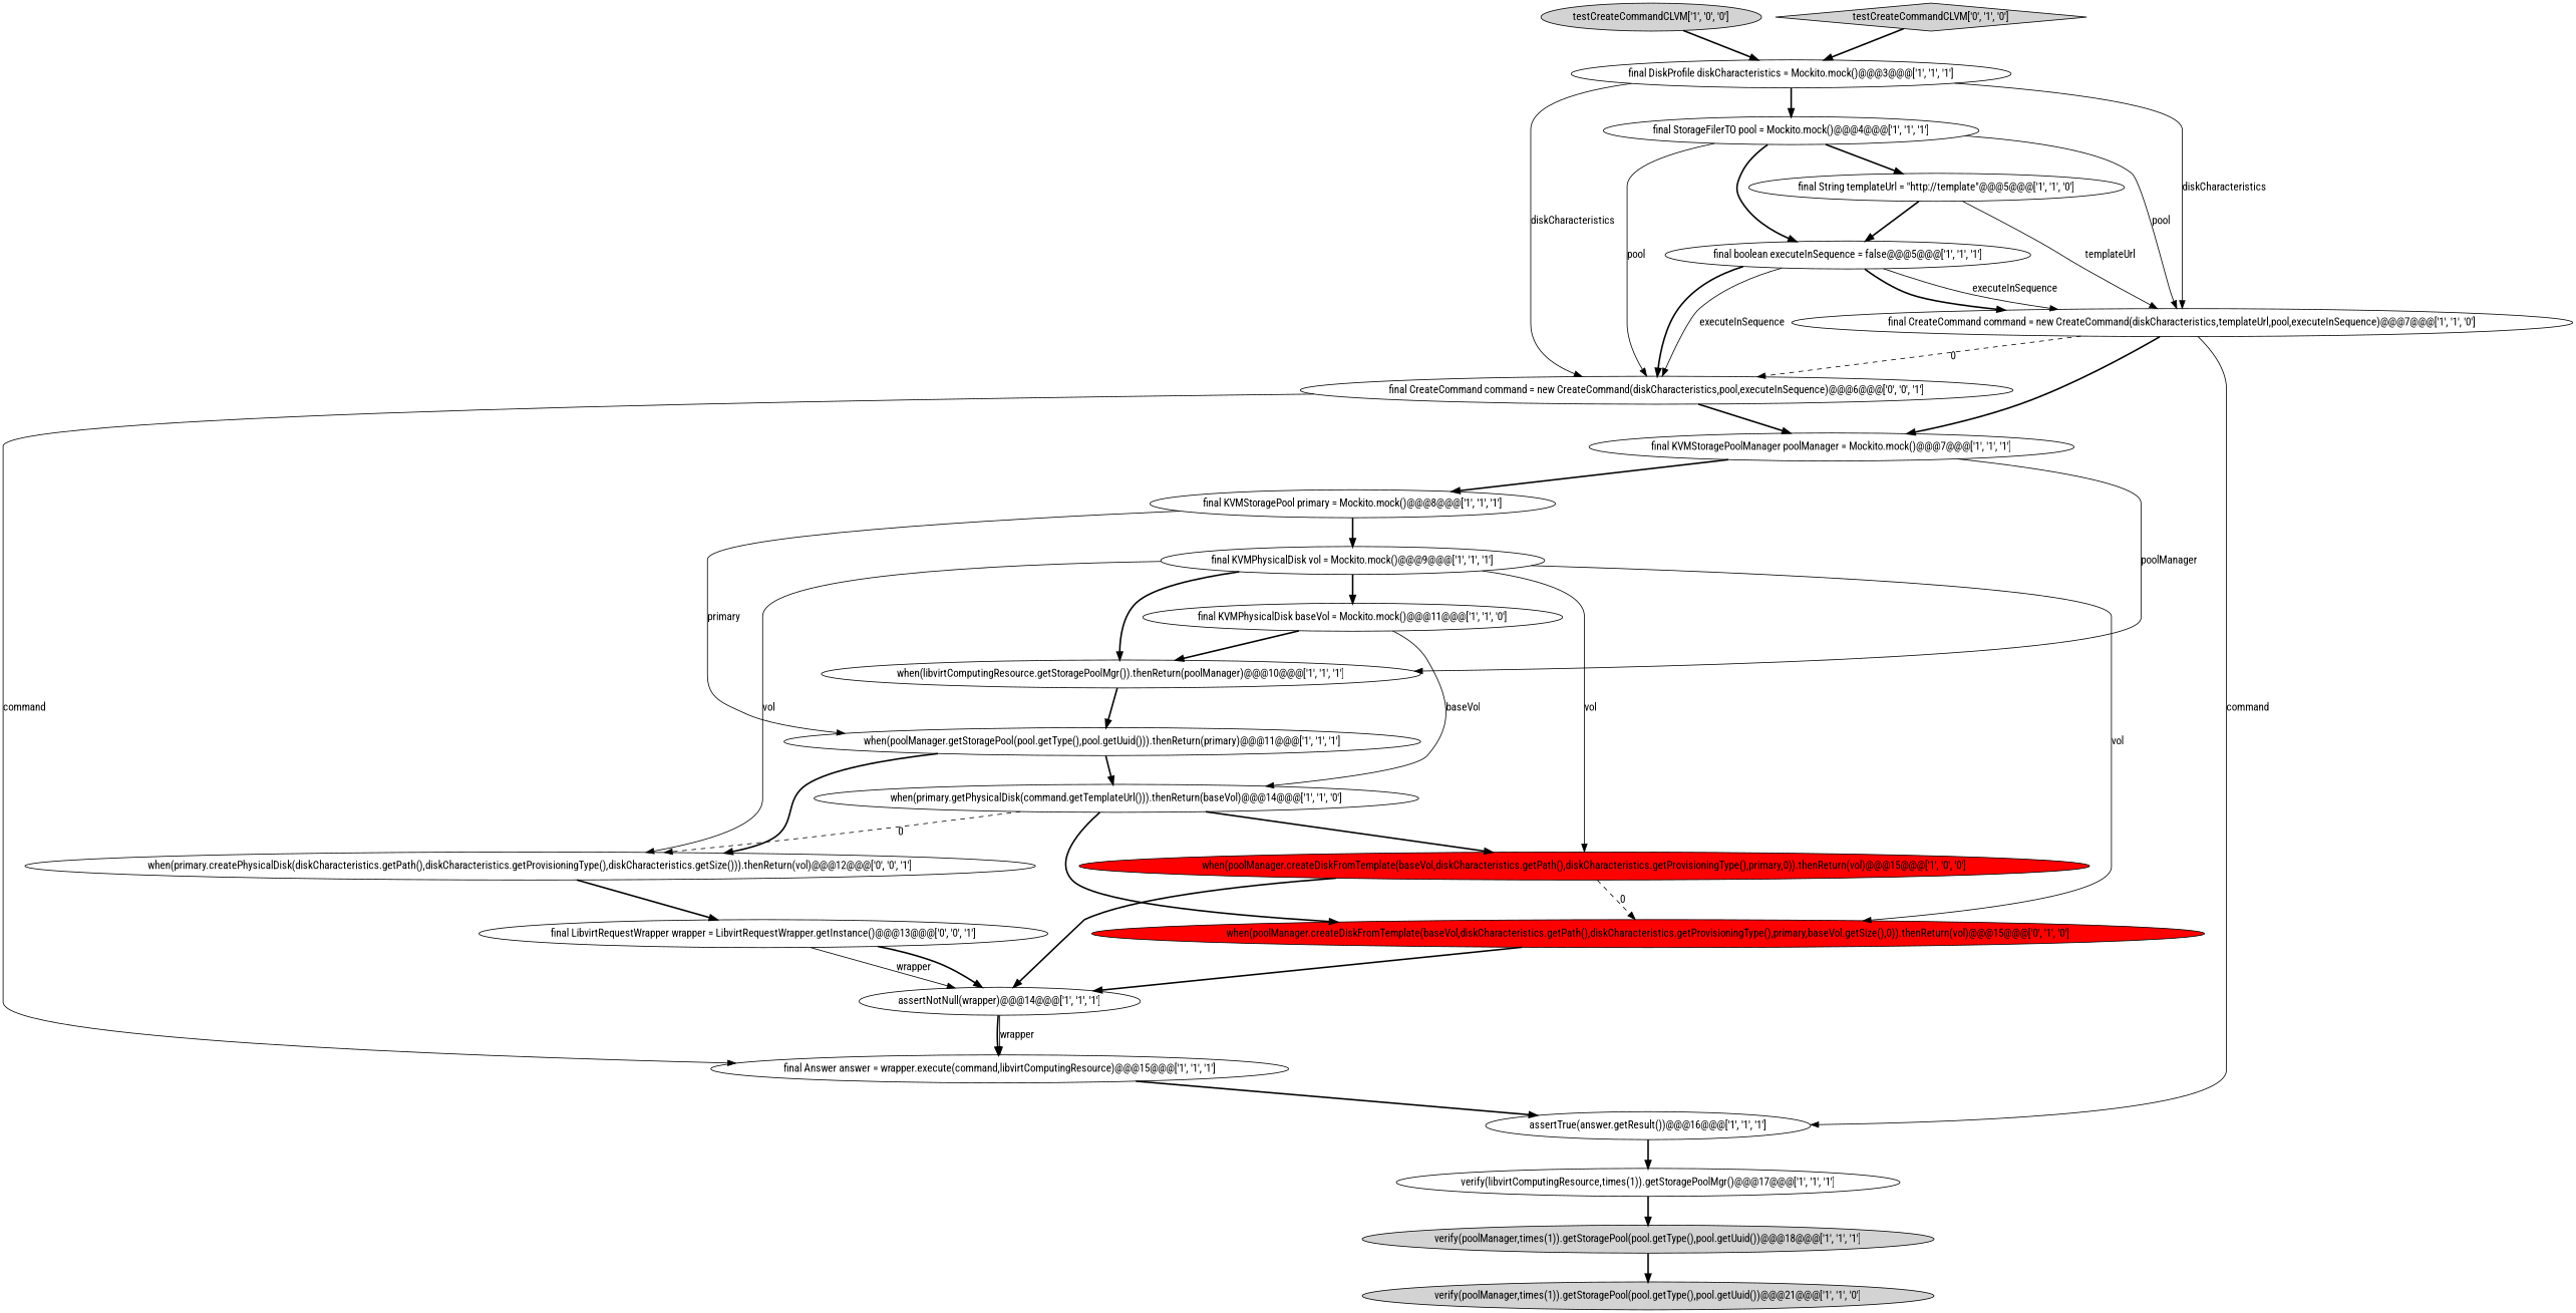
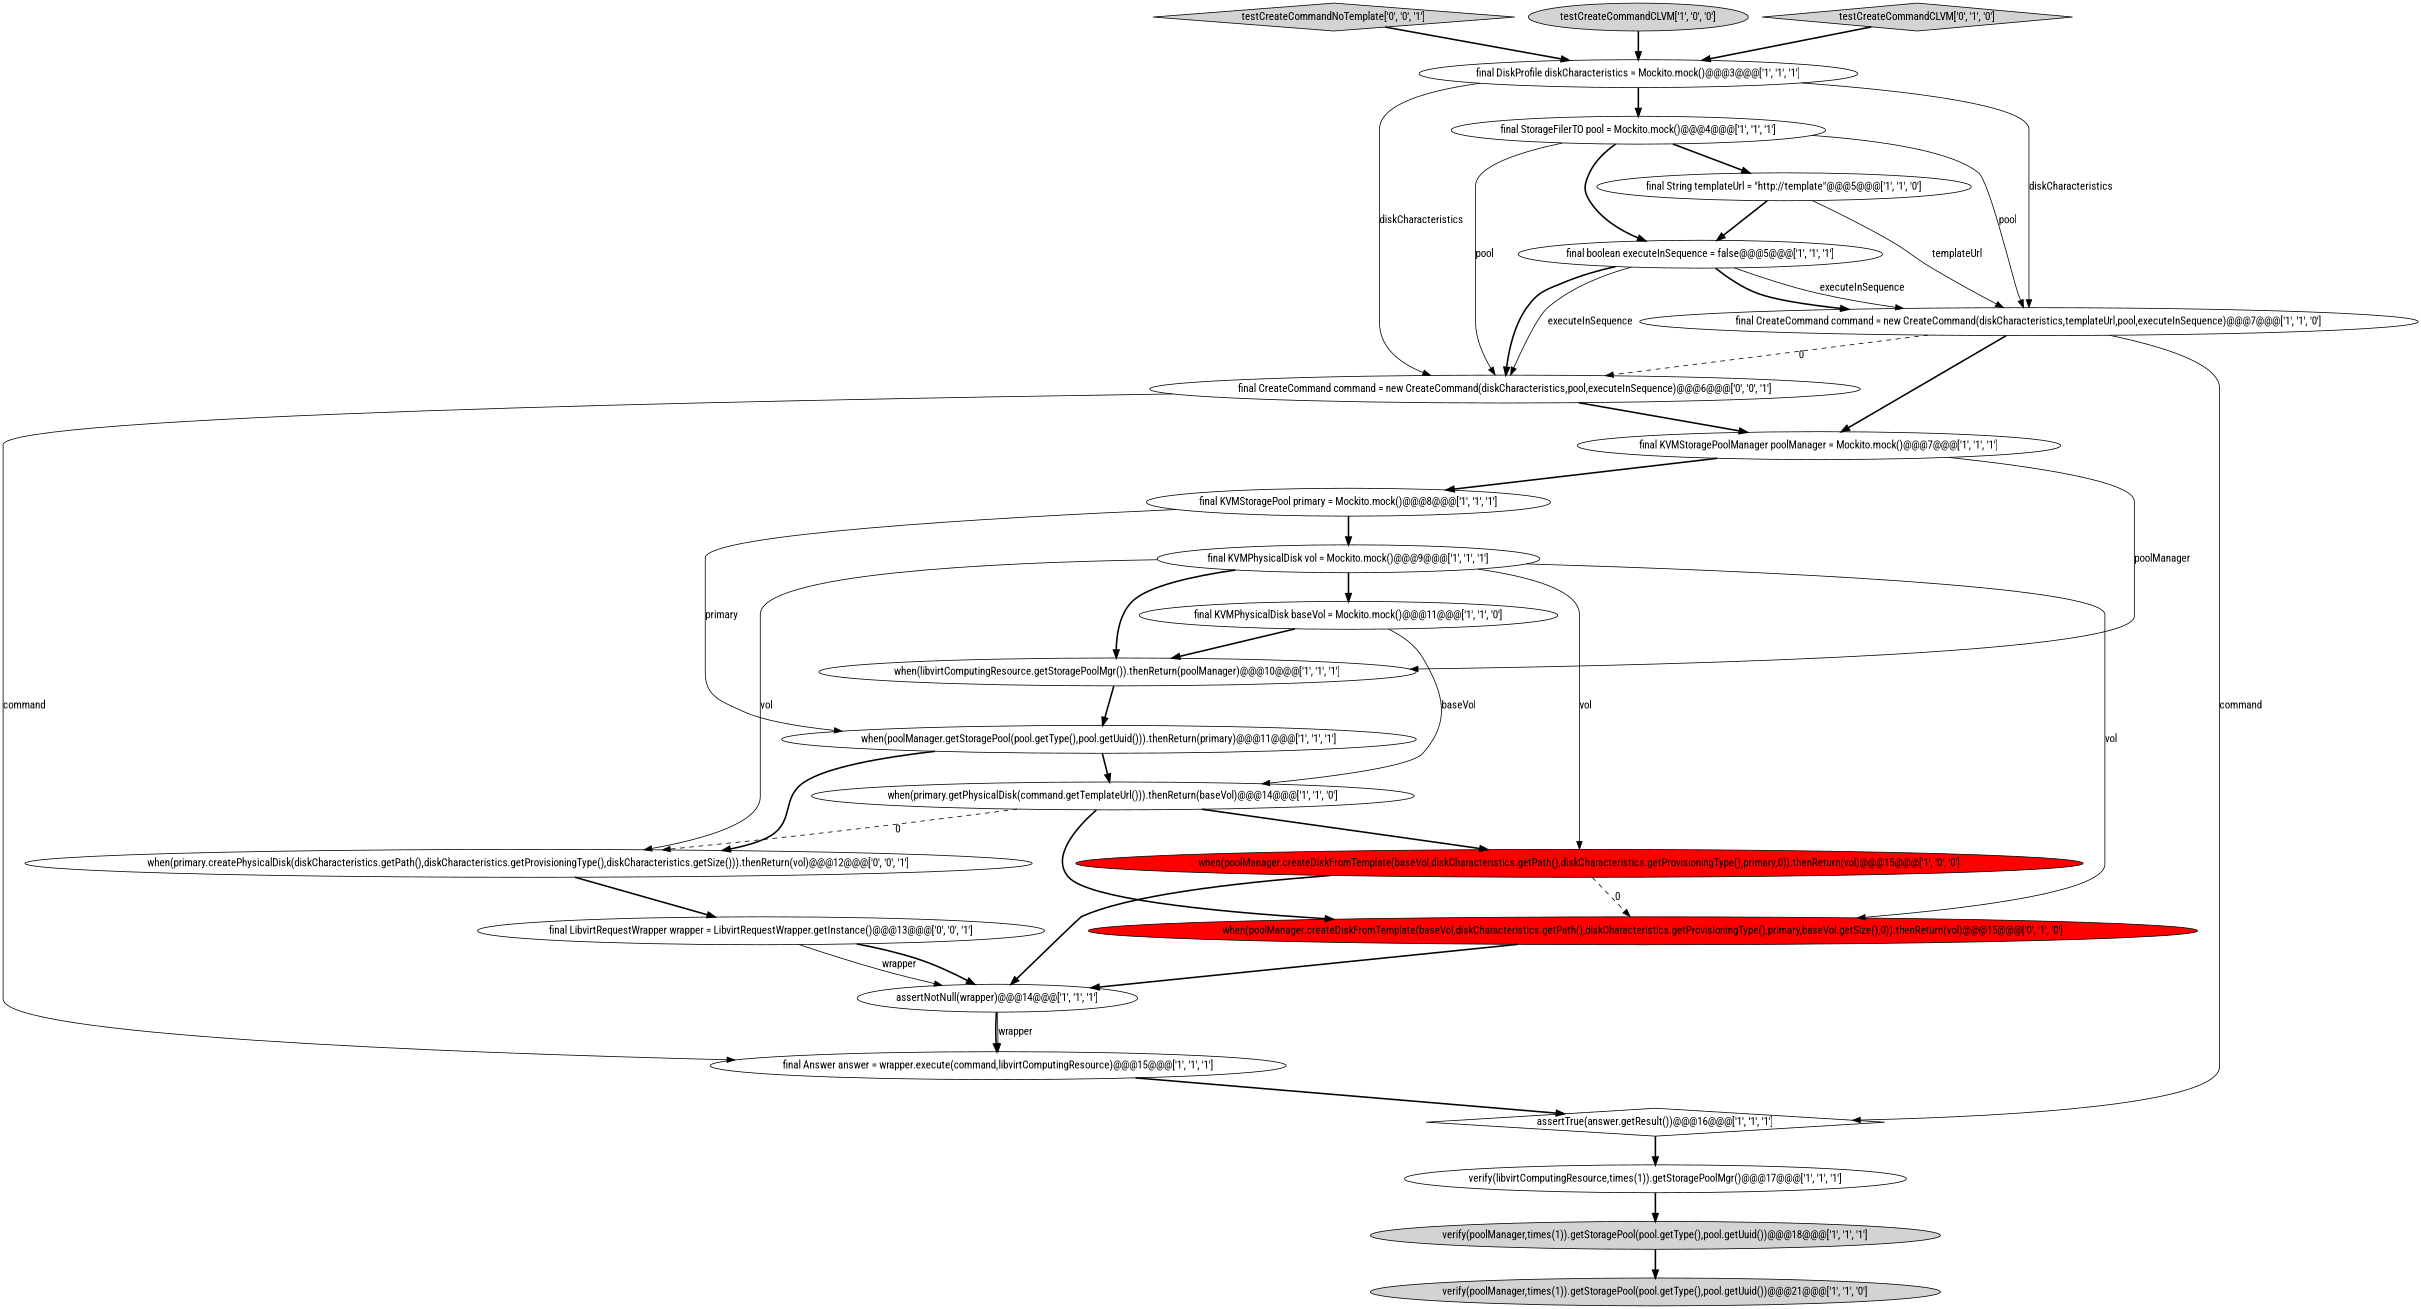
  digraph {
    fontname="Roboto Condensed"
    node [fillcolor=white fontname="Roboto Condensed" shape=ellipse style=filled]
    edge [fontname="Roboto Condensed" style=bold]
+   n1 [fillcolor=lightgray label="testCreateCommandNoTemplate['0', '0', '1']" shape=diamond]
    n2 [label="final DiskProfile diskCharacteristics = Mockito.mock()@@@3@@@['1', '1', '1']"]
    n3 [label="final CreateCommand command = new CreateCommand(diskCharacteristics,pool,executeInSequence)@@@6@@@['0', '0', '1']"]
    n4 [label="final CreateCommand command = new CreateCommand(diskCharacteristics,templateUrl,pool,executeInSequence)@@@7@@@['1', '1', '0']"]
    n5 [label="final StorageFilerTO pool = Mockito.mock()@@@4@@@['1', '1', '1']"]
    n6 [label="final KVMStoragePoolManager poolManager = Mockito.mock()@@@7@@@['1', '1', '1']"]
    n7 [label="final Answer answer = wrapper.execute(command,libvirtComputingResource)@@@15@@@['1', '1', '1']"]
    n8 [label="when(libvirtComputingResource.getStoragePoolMgr()).thenReturn(poolManager)@@@10@@@['1', '1', '1']"]
    n9 [label="final KVMStoragePool primary = Mockito.mock()@@@8@@@['1', '1', '1']"]
-   n10 [label="assertTrue(answer.getResult())@@@16@@@['1', '1', '1']"]
+   n10 [label="assertTrue(answer.getResult())@@@16@@@['1', '1', '1']" shape=diamond]
    n11 [label="final LibvirtRequestWrapper wrapper = LibvirtRequestWrapper.getInstance()@@@13@@@['0', '0', '1']"]
    n12 [label="assertNotNull(wrapper)@@@14@@@['1', '1', '1']"]
    n13 [label="verify(libvirtComputingResource,times(1)).getStoragePoolMgr()@@@17@@@['1', '1', '1']"]
    n14 [fillcolor=lightgray label="verify(poolManager,times(1)).getStoragePool(pool.getType(),pool.getUuid())@@@18@@@['1', '1', '1']"]
    n15 [fillcolor=lightgray label="verify(poolManager,times(1)).getStoragePool(pool.getType(),pool.getUuid())@@@21@@@['1', '1', '0']"]
    n16 [label="when(primary.getPhysicalDisk(command.getTemplateUrl())).thenReturn(baseVol)@@@14@@@['1', '1', '0']"]
    n17 [fillcolor=red label="when(poolManager.createDiskFromTemplate(baseVol,diskCharacteristics.getPath(),diskCharacteristics.getProvisioningType(),primary,0)).thenReturn(vol)@@@15@@@['1', '0', '0']"]
    n18 [fillcolor=red label="when(poolManager.createDiskFromTemplate(baseVol,diskCharacteristics.getPath(),diskCharacteristics.getProvisioningType(),primary,baseVol.getSize(),0)).thenReturn(vol)@@@15@@@['0', '1', '0']"]
    n19 [label="when(primary.createPhysicalDisk(diskCharacteristics.getPath(),diskCharacteristics.getProvisioningType(),diskCharacteristics.getSize())).thenReturn(vol)@@@12@@@['0', '0', '1']"]
    n20 [label="final KVMPhysicalDisk vol = Mockito.mock()@@@9@@@['1', '1', '1']"]
    n21 [label="final KVMPhysicalDisk baseVol = Mockito.mock()@@@11@@@['1', '1', '0']"]
    n22 [label="when(poolManager.getStoragePool(pool.getType(),pool.getUuid())).thenReturn(primary)@@@11@@@['1', '1', '1']"]
    n23 [label="final String templateUrl = \"http://template\"@@@5@@@['1', '1', '0']"]
    n24 [label="final boolean executeInSequence = false@@@5@@@['1', '1', '1']"]
    n25 [fillcolor=lightgray label="testCreateCommandCLVM['1', '0', '0']"]
    n26 [fillcolor=lightgray label="testCreateCommandCLVM['0', '1', '0']" shape=diamond]
+   n1 -> n2
    n2 -> n3 [label=diskCharacteristics style=solid]
    n2 -> n4 [label=diskCharacteristics style=solid]
    n2 -> n5
    n3 -> n6
    n3 -> n7 [label=command style=solid]
    n4 -> n3 [label=0 style=dashed]
    n4 -> n6
    n4 -> n10 [label=command style=solid]
    n5 -> n3 [label=pool style=solid]
    n5 -> n4 [label=pool style=solid]
    n5 -> n23
    n5 -> n24
    n6 -> n8 [label=poolManager style=solid]
    n6 -> n9
    n7 -> n10
    n8 -> n22
    n9 -> n20
    n9 -> n22 [label=primary style=solid]
    n10 -> n13
    n11 -> n12 [label=wrapper style=solid]
    n11 -> n12
    n12 -> n7 [label=wrapper style=solid]
    n12 -> n7
    n13 -> n14
    n14 -> n15
    n16 -> n17
    n16 -> n18
    n16 -> n19 [label=0 style=dashed]
    n17 -> n12
    n17 -> n18 [label=0 style=dashed]
    n18 -> n12
    n19 -> n11
    n20 -> n8
    n20 -> n17 [label=vol style=solid]
    n20 -> n18 [label=vol style=solid]
    n20 -> n19 [label=vol style=solid]
    n20 -> n21
    n21 -> n8
    n21 -> n16 [label=baseVol style=solid]
    n22 -> n16
    n22 -> n19
    n23 -> n4 [label=templateUrl style=solid]
    n23 -> n24
    n24 -> n3 [label=executeInSequence style=solid]
    n24 -> n3
    n24 -> n4
    n24 -> n4 [label=executeInSequence style=solid]
    n25 -> n2
    n26 -> n2
  }
